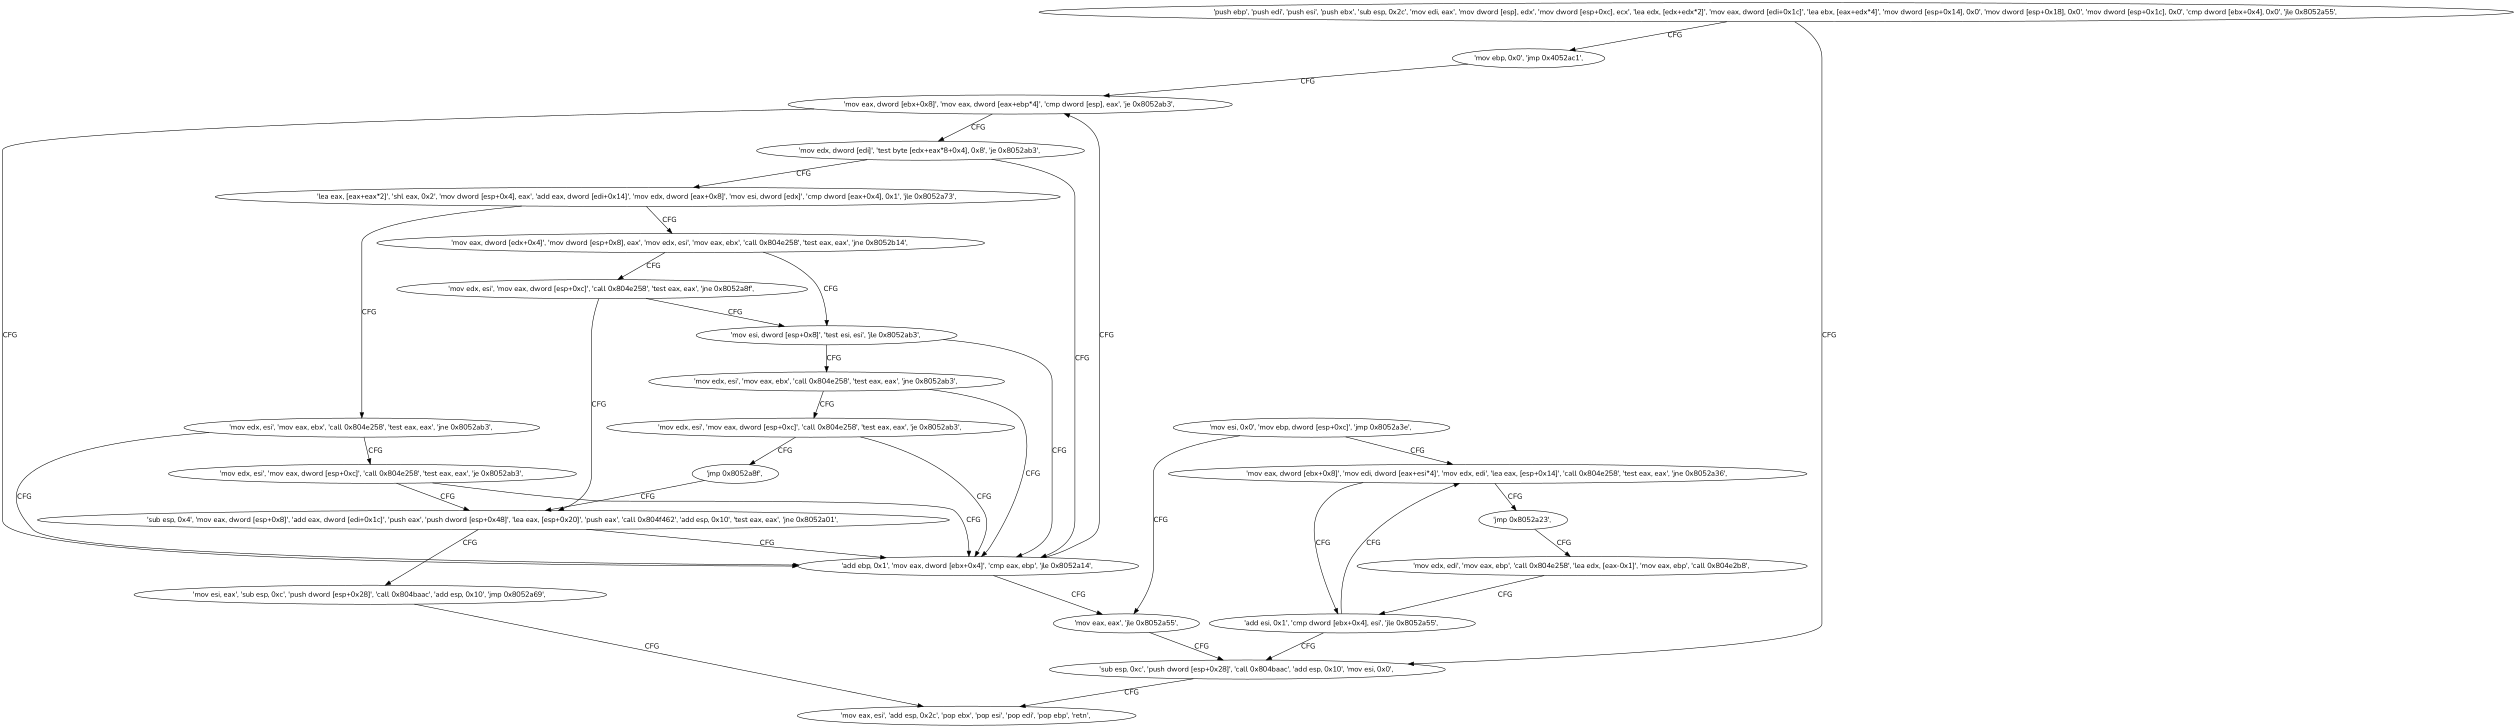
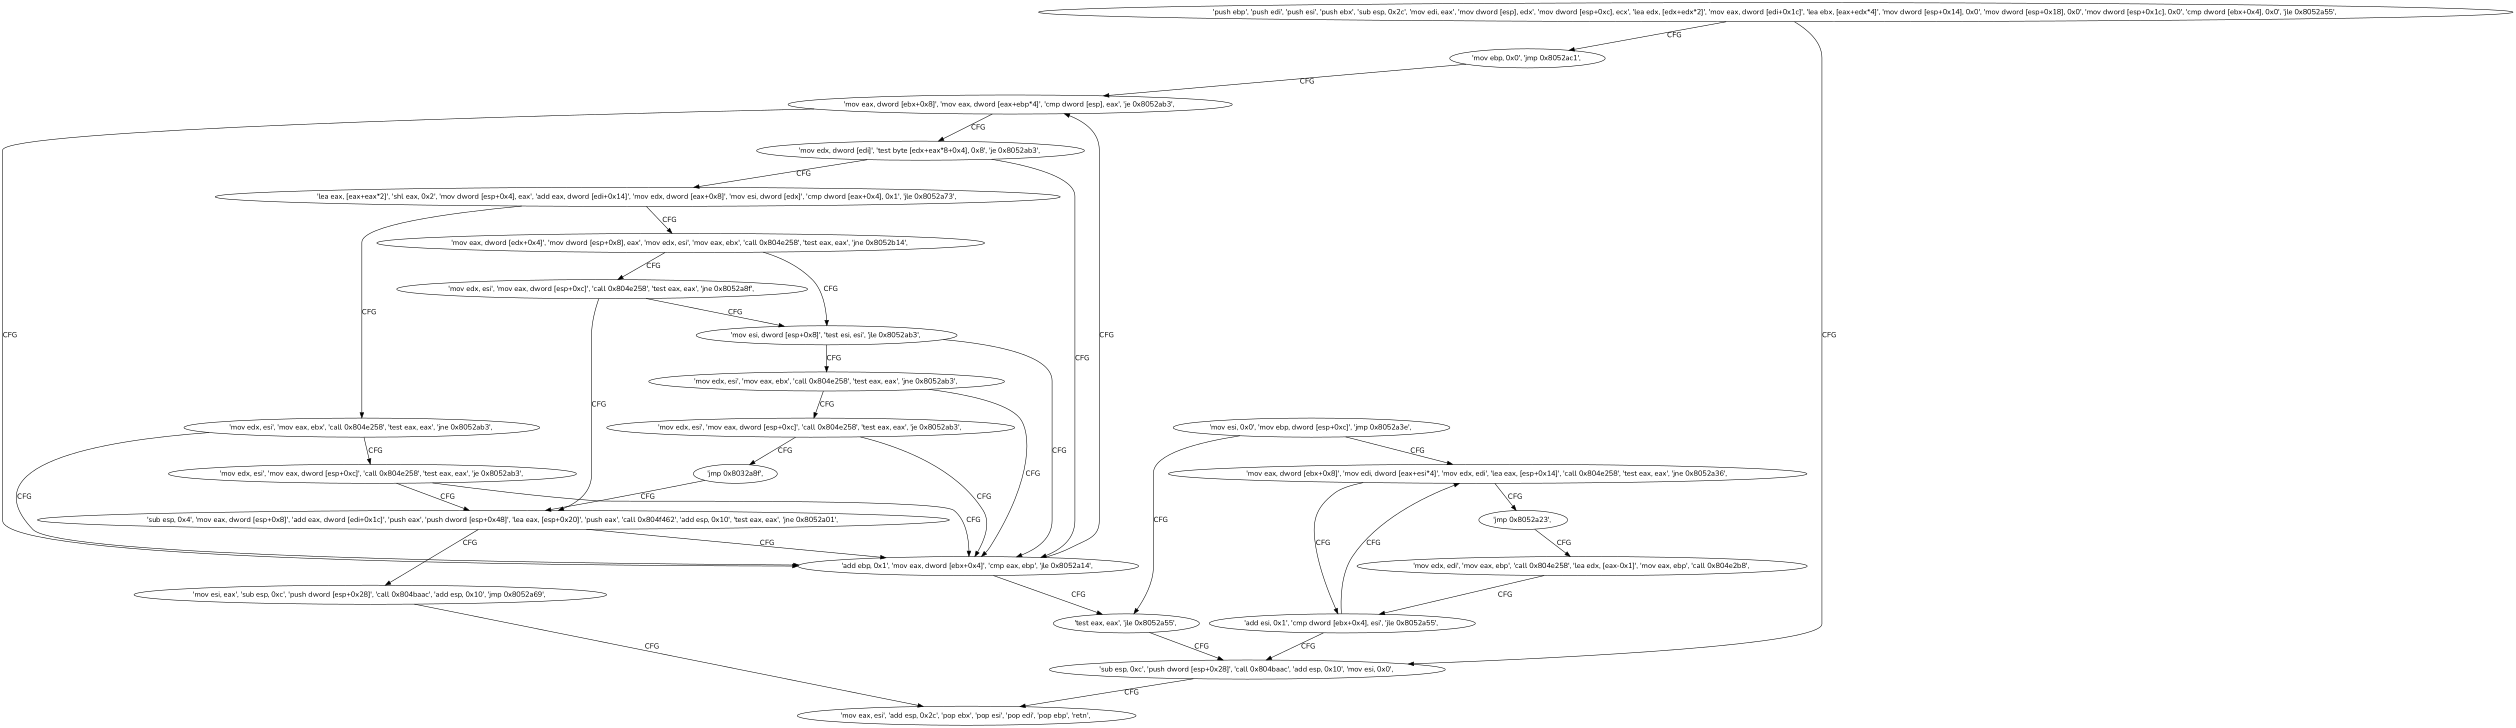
  digraph {
    fontname=Nunito
    node [fontname=Nunito]
    edge [fontname=Nunito]
    n1 [label="'push ebp', 'push edi', 'push esi', 'push ebx', 'sub esp, 0x2c', 'mov edi, eax', 'mov dword [esp], edx', 'mov dword [esp+0xc], ecx', 'lea edx, [edx+edx*2]', 'mov eax, dword [edi+0x1c]', 'lea ebx, [eax+edx*4]', 'mov dword [esp+0x14], 0x0', 'mov dword [esp+0x18], 0x0', 'mov dword [esp+0x1c], 0x0', 'cmp dword [ebx+0x4], 0x0', 'jle 0x8052a55', "]
    n2 [label="'sub esp, 0xc', 'push dword [esp+0x28]', 'call 0x804baac', 'add esp, 0x10', 'mov esi, 0x0', "]
-   n3 [label="'mov ebp, 0x0', 'jmp 0x4052ac1',"]
+   n3 [label="'mov ebp, 0x0', 'jmp 0x8052ac1', "]
    n4 [label="'mov eax, esi', 'add esp, 0x2c', 'pop ebx', 'pop esi', 'pop edi', 'pop ebp', 'retn', "]
    n5 [label="'mov eax, dword [ebx+0x8]', 'mov eax, dword [eax+ebp*4]', 'cmp dword [esp], eax', 'je 0x8052ab3', "]
    n6 [label="'add ebp, 0x1', 'mov eax, dword [ebx+0x4]', 'cmp eax, ebp', 'jle 0x8052a14', "]
    n7 [label="'mov edx, dword [edi]', 'test byte [edx+eax*8+0x4], 0x8', 'je 0x8052ab3', "]
-   n8 [label="'mov eax, eax', 'jle 0x8052a55',"]
+   n8 [label="'test eax, eax', 'jle 0x8052a55', "]
    n9 [label="'lea eax, [eax+eax*2]', 'shl eax, 0x2', 'mov dword [esp+0x4], eax', 'add eax, dword [edi+0x14]', 'mov edx, dword [eax+0x8]', 'mov esi, dword [edx]', 'cmp dword [eax+0x4], 0x1', 'jle 0x8052a73', "]
    n10 [label="'mov edx, esi', 'mov eax, ebx', 'call 0x804e258', 'test eax, eax', 'jne 0x8052ab3', "]
    n11 [label="'mov eax, dword [edx+0x4]', 'mov dword [esp+0x8], eax', 'mov edx, esi', 'mov eax, ebx', 'call 0x804e258', 'test eax, eax', 'jne 0x8052b14', "]
    n12 [label="'mov esi, 0x0', 'mov ebp, dword [esp+0xc]', 'jmp 0x8052a3e', "]
    n13 [label="'mov eax, dword [ebx+0x8]', 'mov edi, dword [eax+esi*4]', 'mov edx, edi', 'lea eax, [esp+0x14]', 'call 0x804e258', 'test eax, eax', 'jne 0x8052a36', "]
    n14 [label="'mov edx, esi', 'mov eax, dword [esp+0xc]', 'call 0x804e258', 'test eax, eax', 'je 0x8052ab3', "]
    n15 [label="'mov esi, dword [esp+0x8]', 'test esi, esi', 'jle 0x8052ab3', "]
    n16 [label="'mov edx, esi', 'mov eax, dword [esp+0xc]', 'call 0x804e258', 'test eax, eax', 'jne 0x8052a8f', "]
    n17 [label="'add esi, 0x1', 'cmp dword [ebx+0x4], esi', 'jle 0x8052a55', "]
    n18 [label="'jmp 0x8052a23', "]
    n19 [label="'sub esp, 0x4', 'mov eax, dword [esp+0x8]', 'add eax, dword [edi+0x1c]', 'push eax', 'push dword [esp+0x48]', 'lea eax, [esp+0x20]', 'push eax', 'call 0x804f462', 'add esp, 0x10', 'test eax, eax', 'jne 0x8052a01', "]
    n20 [label="'mov edx, esi', 'mov eax, ebx', 'call 0x804e258', 'test eax, eax', 'jne 0x8052ab3', "]
    n21 [label="'mov edx, edi', 'mov eax, ebp', 'call 0x804e258', 'lea edx, [eax-0x1]', 'mov eax, ebp', 'call 0x804e2b8', "]
    n22 [label="'mov esi, eax', 'sub esp, 0xc', 'push dword [esp+0x28]', 'call 0x804baac', 'add esp, 0x10', 'jmp 0x8052a69', "]
    n23 [label="'mov edx, esi', 'mov eax, dword [esp+0xc]', 'call 0x804e258', 'test eax, eax', 'je 0x8052ab3', "]
-   n24 [label="'jmp 0x8052a8f', "]
+   n24 [label="'jmp 0x8032a8f',"]
    n1 -> n2 [label=CFG]
    n1 -> n3 [label=CFG]
    n2 -> n4 [label=CFG]
    n3 -> n5 [label=CFG]
    n5 -> n6 [label=CFG]
    n5 -> n7 [label=CFG]
    n6 -> n5 [label=CFG]
    n6 -> n8 [label=CFG]
    n7 -> n6 [label=CFG]
    n7 -> n9 [label=CFG]
    n8 -> n2 [label=CFG]
    n9 -> n10 [label=CFG]
    n9 -> n11 [label=CFG]
    n10 -> n6 [label=CFG]
    n10 -> n14 [label=CFG]
    n11 -> n15 [label=CFG]
    n11 -> n16 [label=CFG]
    n12 -> n8 [label=CFG]
    n12 -> n13 [label=CFG]
    n13 -> n17 [label=CFG]
    n13 -> n18 [label=CFG]
    n14 -> n6 [label=CFG]
    n14 -> n19 [label=CFG]
    n15 -> n6 [label=CFG]
    n15 -> n20 [label=CFG]
    n16 -> n15 [label=CFG]
    n16 -> n19 [label=CFG]
    n17 -> n2 [label=CFG]
    n17 -> n13 [label=CFG]
    n18 -> n21 [label=CFG]
    n19 -> n6 [label=CFG]
    n19 -> n22 [label=CFG]
    n20 -> n6 [label=CFG]
    n20 -> n23 [label=CFG]
    n21 -> n17 [label=CFG]
    n22 -> n4 [label=CFG]
    n23 -> n6 [label=CFG]
    n23 -> n24 [label=CFG]
    n24 -> n19 [label=CFG]
  }
